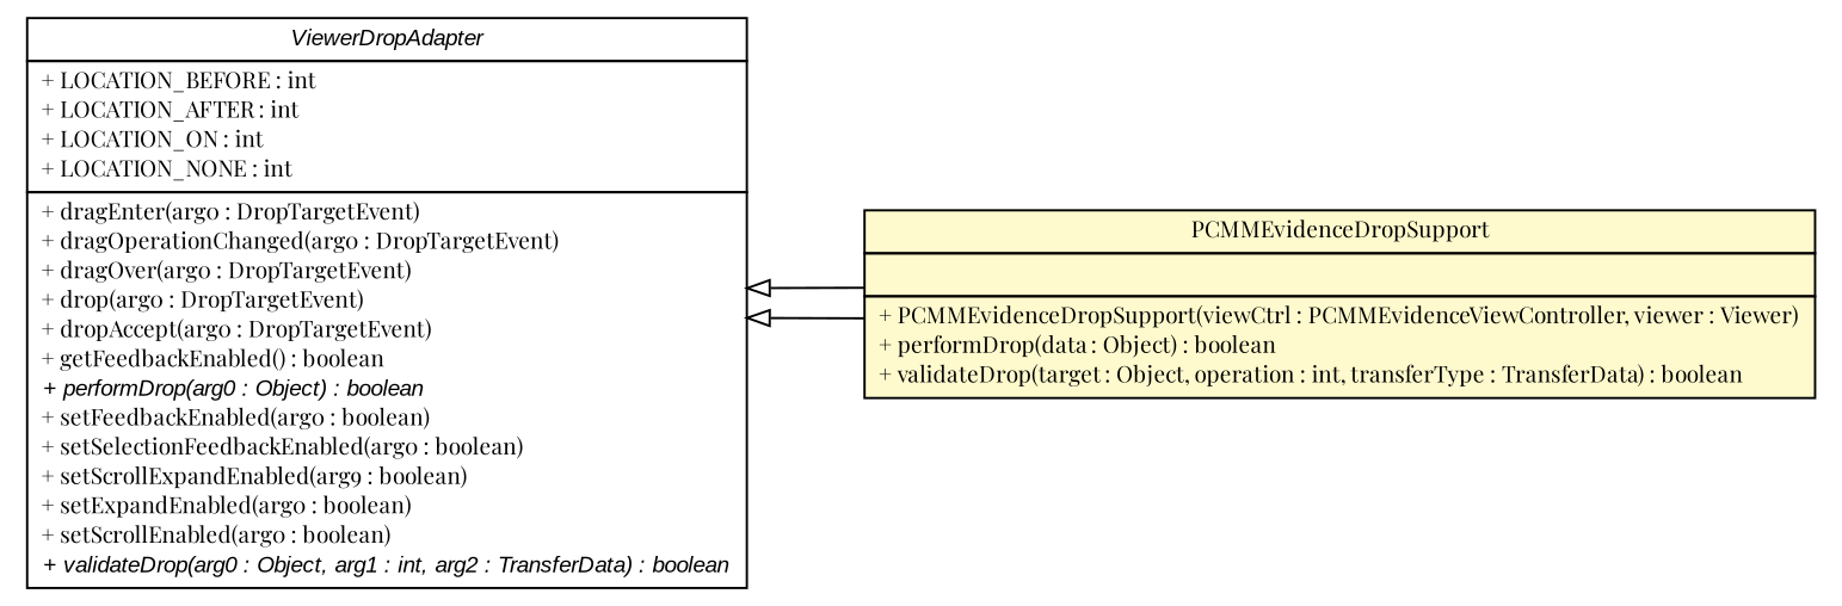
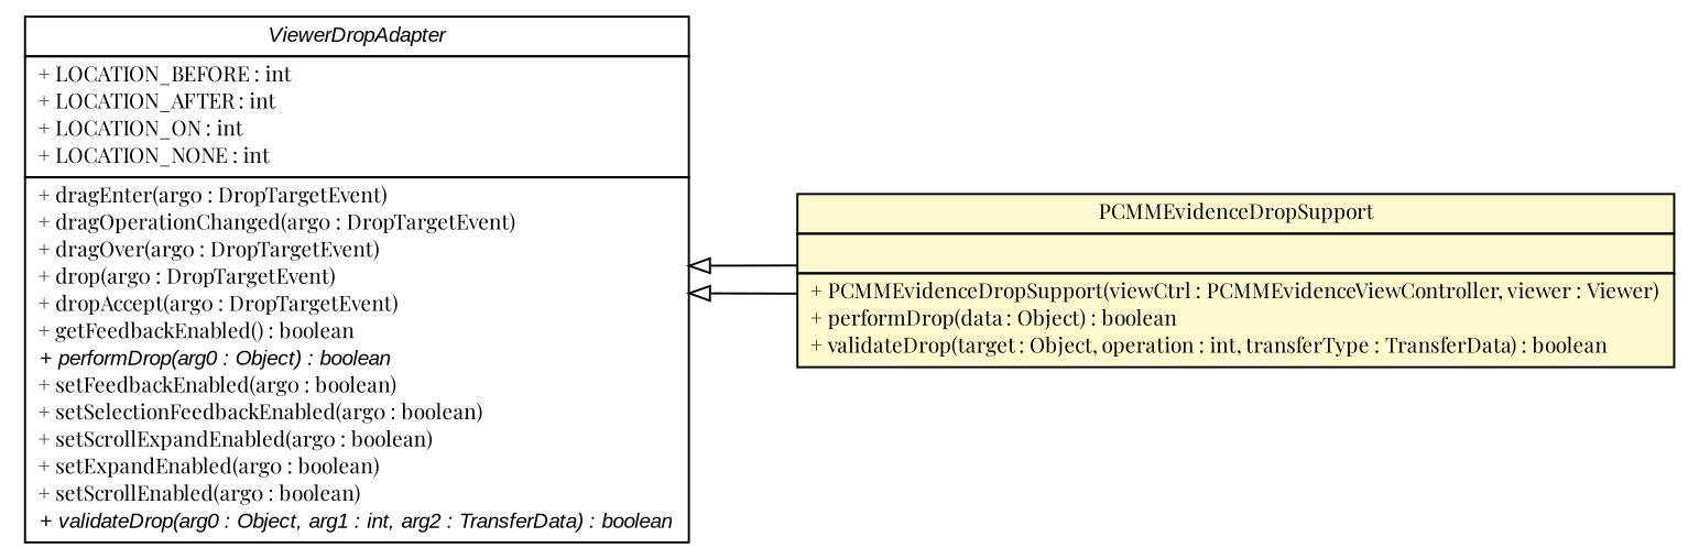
  digraph {
    nodesep=0.25
    ranksep=0.5
    rankdir=LR
    fontname="Playfair Display"
    node [fontcolor=black fontname="Playfair Display" fontsize=10.0 shape=plaintext]
    edge [arrowtail=empty dir=back fontname="Playfair Display" fontsize=10 headport=p labelfontname=arial labelfontsize=10 tailport=p]
    n1 [label=<<table title="gov.sandia.cf.parts.ui.pcmm.editors.PCMMEvidenceDropSupport" border="0" cellborder="1" cellspacing="0" cellpadding="2" port="p" bgcolor="lemonChiffon" href="./PCMMEvidenceDropSupport.html"> 		<tr><td><table border="0" cellspacing="0" cellpadding="1"> <tr><td align="center" balign="center"> PCMMEvidenceDropSupport </td></tr> 		</table></td></tr> 		<tr><td><table border="0" cellspacing="0" cellpadding="1"> <tr><td align="left" balign="left">  </td></tr> 		</table></td></tr> 		<tr><td><table border="0" cellspacing="0" cellpadding="1"> <tr><td align="left" balign="left"> + PCMMEvidenceDropSupport(viewCtrl : PCMMEvidenceViewController, viewer : Viewer) </td></tr> <tr><td align="left" balign="left"> + performDrop(data : Object) : boolean </td></tr> <tr><td align="left" balign="left"> + validateDrop(target : Object, operation : int, transferType : TransferData) : boolean </td></tr> 		</table></td></tr> 		</table>>]
-   n2 [label=<<table title="org.eclipse.jface.viewers.ViewerDropAdapter" border="0" cellborder="1" cellspacing="0" cellpadding="2" port="p" href="http://java.sun.com/j2se/1.4.2/docs/api/org/eclipse/jface/viewers/ViewerDropAdapter.html"> 		<tr><td><table border="0" cellspacing="0" cellpadding="1"> <tr><td align="center" balign="center"><font face="arial italic"> ViewerDropAdapter </font></td></tr> 		</table></td></tr> 		<tr><td><table border="0" cellspacing="0" cellpadding="1"> <tr><td align="left" balign="left"> + LOCATION_BEFORE : int </td></tr> <tr><td align="left" balign="left"> + LOCATION_AFTER : int </td></tr> <tr><td align="left" balign="left"> + LOCATION_ON : int </td></tr> <tr><td align="left" balign="left"> + LOCATION_NONE : int </td></tr> 		</table></td></tr> 		<tr><td><table border="0" cellspacing="0" cellpadding="1"> <tr><td align="left" balign="left"> + dragEnter(arg0 : DropTargetEvent) </td></tr> <tr><td align="left" balign="left"> + dragOperationChanged(arg0 : DropTargetEvent) </td></tr> <tr><td align="left" balign="left"> + dragOver(arg0 : DropTargetEvent) </td></tr> <tr><td align="left" balign="left"> + drop(arg0 : DropTargetEvent) </td></tr> <tr><td align="left" balign="left"> + dropAccept(arg0 : DropTargetEvent) </td></tr> <tr><td align="left" balign="left"> + getFeedbackEnabled() : boolean </td></tr> <tr><td align="left" balign="left"><font face="arial italic" point-size="10.0"> + performDrop(arg0 : Object) : boolean </font></td></tr> <tr><td align="left" balign="left"> + setFeedbackEnabled(arg0 : boolean) </td></tr> <tr><td align="left" balign="left"> + setSelectionFeedbackEnabled(arg0 : boolean) </td></tr> <tr><td align="left" balign="left"> + setScrollExpandEnabled(arg9 : boolean) </td></tr> <tr><td align="left" balign="left"> + setExpandEnabled(arg0 : boolean) </td></tr> <tr><td align="left" balign="left"> + setScrollEnabled(arg0 : boolean) </td></tr> <tr><td align="left" balign="left"><font face="arial italic" point-size="10.0"> + validateDrop(arg0 : Object, arg1 : int, arg2 : TransferData) : boolean </font></td></tr> 		</table></td></tr> 		</table>>]
+   n2 [label=<<table title="org.eclipse.jface.viewers.ViewerDropAdapter" border="0" cellborder="1" cellspacing="0" cellpadding="2" port="p" href="http://java.sun.com/j2se/1.4.2/docs/api/org/eclipse/jface/viewers/ViewerDropAdapter.html"> 		<tr><td><table border="0" cellspacing="0" cellpadding="1"> <tr><td align="center" balign="center"><font face="arial italic"> ViewerDropAdapter </font></td></tr> 		</table></td></tr> 		<tr><td><table border="0" cellspacing="0" cellpadding="1"> <tr><td align="left" balign="left"> + LOCATION_BEFORE : int </td></tr> <tr><td align="left" balign="left"> + LOCATION_AFTER : int </td></tr> <tr><td align="left" balign="left"> + LOCATION_ON : int </td></tr> <tr><td align="left" balign="left"> + LOCATION_NONE : int </td></tr> 		</table></td></tr> 		<tr><td><table border="0" cellspacing="0" cellpadding="1"> <tr><td align="left" balign="left"> + dragEnter(arg0 : DropTargetEvent) </td></tr> <tr><td align="left" balign="left"> + dragOperationChanged(arg0 : DropTargetEvent) </td></tr> <tr><td align="left" balign="left"> + dragOver(arg0 : DropTargetEvent) </td></tr> <tr><td align="left" balign="left"> + drop(arg0 : DropTargetEvent) </td></tr> <tr><td align="left" balign="left"> + dropAccept(arg0 : DropTargetEvent) </td></tr> <tr><td align="left" balign="left"> + getFeedbackEnabled() : boolean </td></tr> <tr><td align="left" balign="left"><font face="arial italic" point-size="10.0"> + performDrop(arg0 : Object) : boolean </font></td></tr> <tr><td align="left" balign="left"> + setFeedbackEnabled(arg0 : boolean) </td></tr> <tr><td align="left" balign="left"> + setSelectionFeedbackEnabled(arg0 : boolean) </td></tr> <tr><td align="left" balign="left"> + setScrollExpandEnabled(arg0 : boolean) </td></tr> <tr><td align="left" balign="left"> + setExpandEnabled(arg0 : boolean) </td></tr> <tr><td align="left" balign="left"> + setScrollEnabled(arg0 : boolean) </td></tr> <tr><td align="left" balign="left"><font face="arial italic" point-size="10.0"> + validateDrop(arg0 : Object, arg1 : int, arg2 : TransferData) : boolean </font></td></tr> 		</table></td></tr> 		</table>>]
    n2 -> n1
    n2 -> n1
  }
